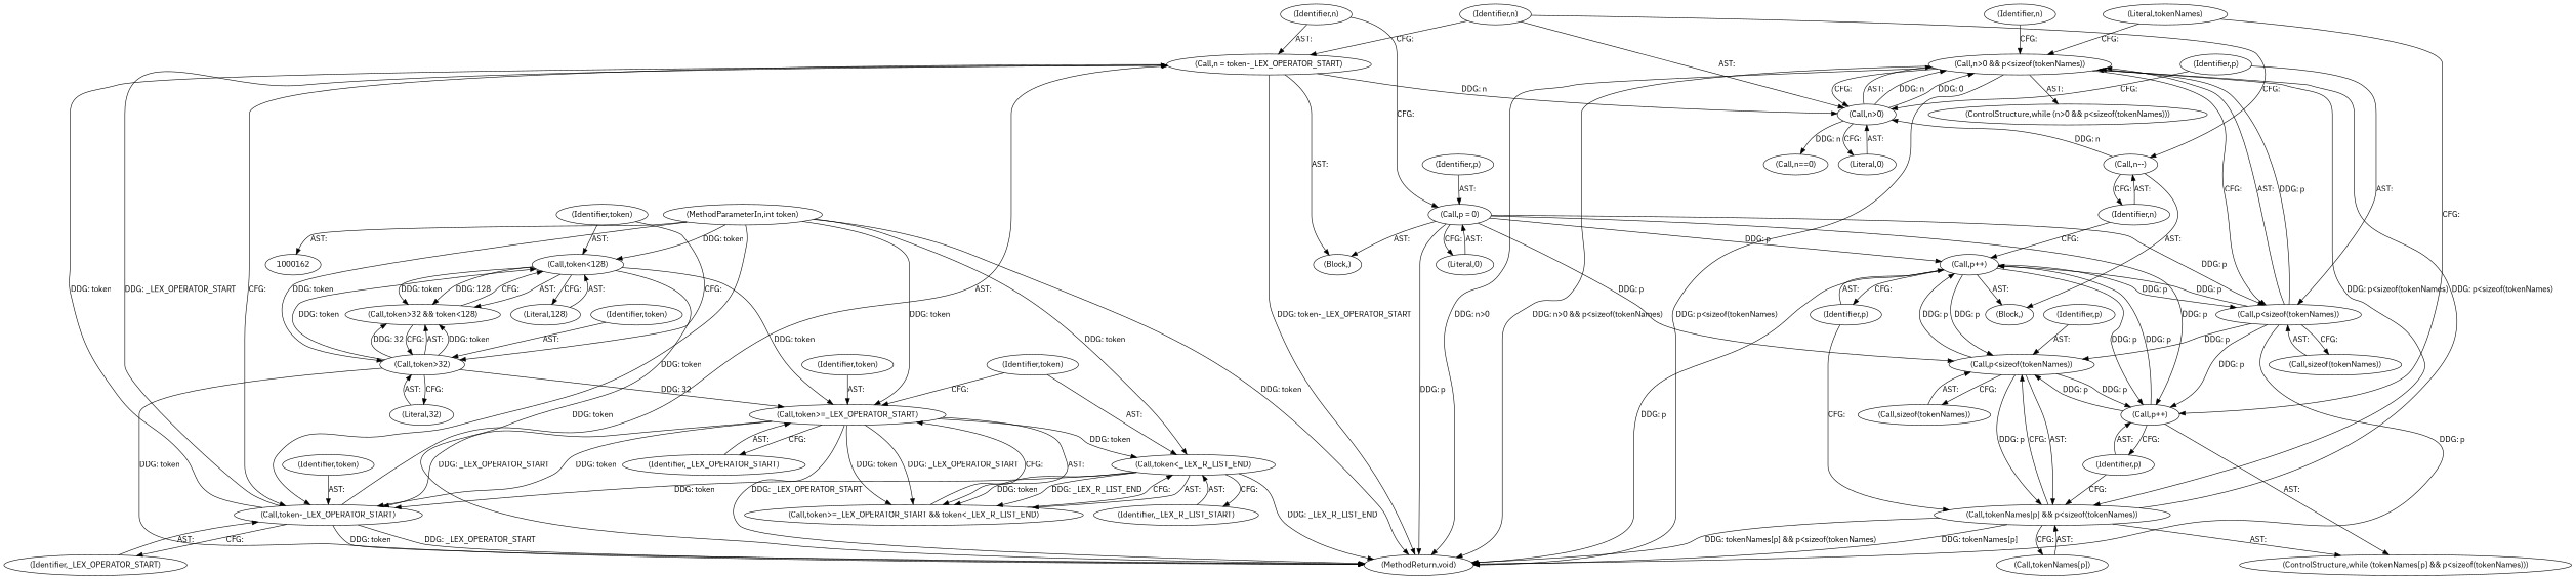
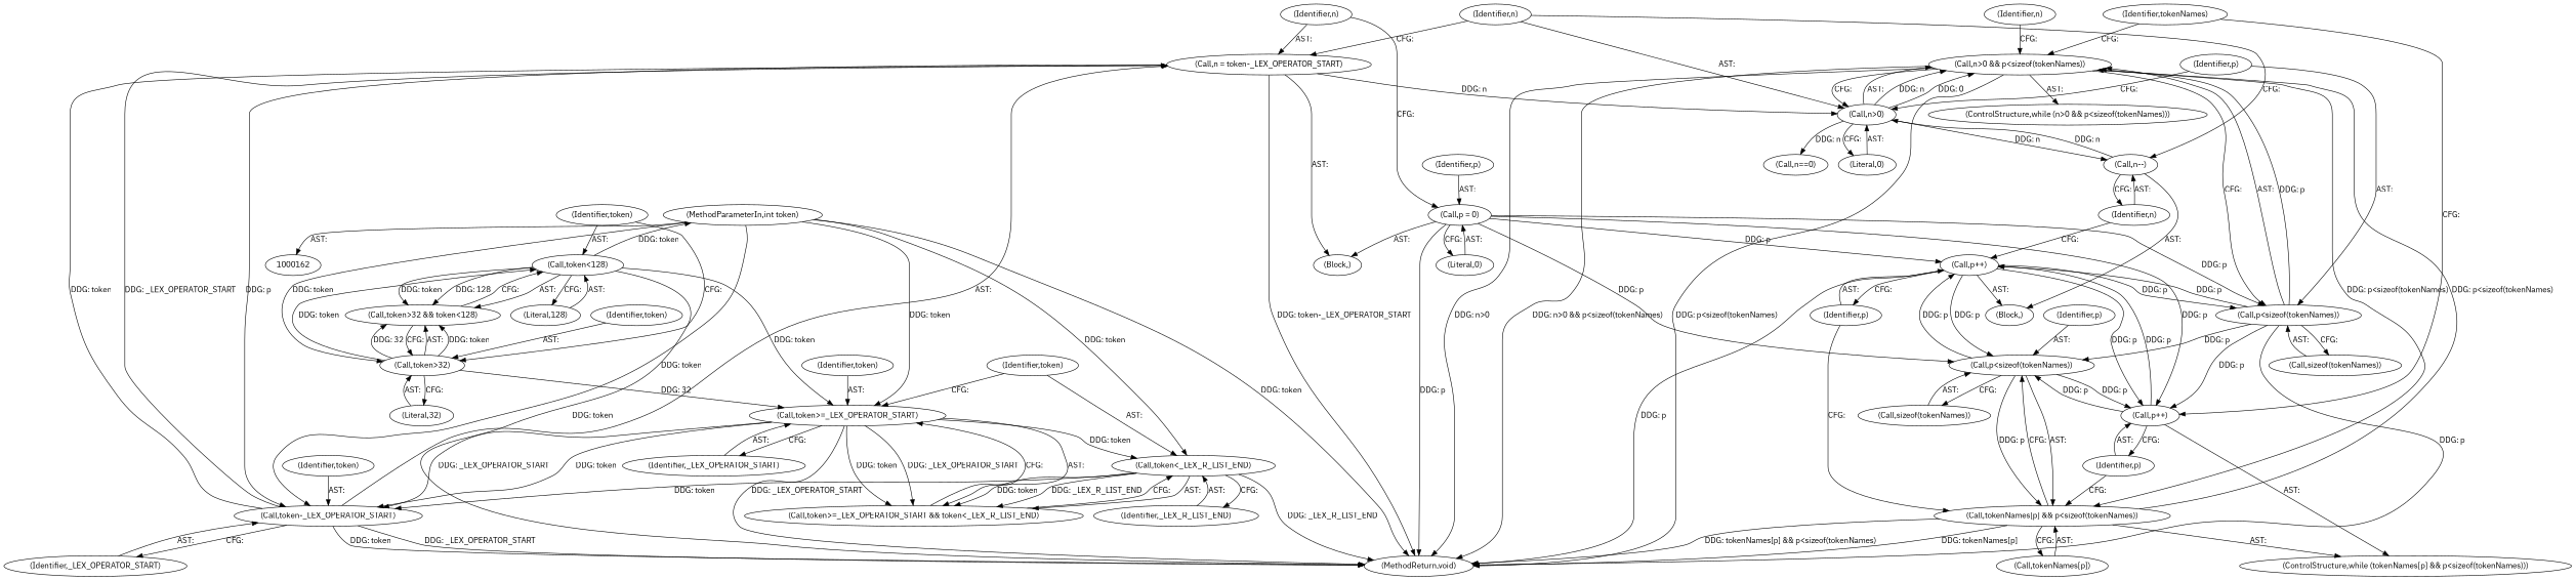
  digraph {
    fontname="IBM Plex Sans"
    node [fontname="IBM Plex Sans"]
    edge [fontname="IBM Plex Sans"]
    n1 [label="(Call,n>0 && p<sizeof(tokenNames))"]
    n2 [label="(Call,n>0)"]
    n3 [label="(Call,p<sizeof(tokenNames))"]
    n4 [label="(Call,tokenNames[p] && p<sizeof(tokenNames))"]
    n5 [label="(ControlStructure,while (n>0 && p<sizeof(tokenNames)))"]
    n6 [label="(MethodReturn,void)"]
    n7 [label="(Call,n--)"]
    n8 [label="(Literal,0)"]
    n9 [label="(Call,n==0)"]
    n10 [label="(Call,p++)"]
    n11 [label="(Call,p++)"]
    n12 [label="(Call,p<sizeof(tokenNames))"]
    n13 [label="(Call,sizeof(tokenNames))"]
    n14 [label="(ControlStructure,while (tokenNames[p] && p<sizeof(tokenNames)))"]
    n15 [label="(Call,tokenNames[p])"]
    n16 [label="(Block,)"]
    n17 [label="(Identifier,n)"]
    n18 [label="(Call,n = token-_LEX_OPERATOR_START)"]
    n19 [label="(Call,token-_LEX_OPERATOR_START)"]
    n20 [label="(Block,)"]
    n21 [label="(Identifier,_LEX_OPERATOR_START)"]
    n22 [label="(Call,token>=_LEX_OPERATOR_START)"]
    n23 [label="(Call,token<_LEX_R_LIST_END)"]
    n24 [label="(Identifier,_LEX_OPERATOR_START)"]
    n25 [label="(Call,token>=_LEX_OPERATOR_START && token<_LEX_R_LIST_END)"]
-   n26 [label="(Identifier,_LEX_R_LIST_START)"]
+   n26 [label="(Identifier,_LEX_R_LIST_END)"]
    n27 [label="(Call,token<128)"]
    n28 [label="(Literal,128)"]
    n29 [label="(Call,token>32 && token<128)"]
    n30 [label="(Call,token>32)"]
    n31 [label="(Literal,32)"]
    n32 [label="(MethodParameterIn,int token)"]
    1000162
    n34 [label="(Identifier,p)"]
    n35 [label="(Identifier,p)"]
    n36 [label="(Call,sizeof(tokenNames))"]
    n37 [label="(Call,p = 0)"]
    n38 [label="(Literal,0)"]
    n39 [label="(Identifier,n)"]
-   n40 [label="(Literal,tokenNames)"]
+   n40 [label="(Identifier,tokenNames)"]
    n41 [label="(Identifier,token)"]
    n42 [label="(Identifier,p)"]
    n43 [label="(Identifier,token)"]
    n44 [label="(Identifier,n)"]
    n45 [label="(Identifier,p)"]
    n46 [label="(Identifier,p)"]
    n47 [label="(Identifier,token)"]
    n48 [label="(Identifier,token)"]
    n49 [label="(Identifier,token)"]
    n50 [label="(Identifier,n)"]
    n1 -> n2 [label="CFG: "]
    n1 -> n3 [label="CFG: "]
    n1 -> n4 [label="DDG: p<sizeof(tokenNames)"]
    n1 -> n5 [label="AST: "]
    n1 -> n6 [label="DDG: n>0"]
    n1 -> n6 [label="DDG: n>0 && p<sizeof(tokenNames)"]
    n1 -> n6 [label="DDG: p<sizeof(tokenNames)"]
    n2 -> n1 [label="AST: "]
    n2 -> n1 [label="DDG: n"]
    n2 -> n1 [label="DDG: 0"]
+   n2 -> n7 [label="DDG: n"]
    n2 -> n8 [label="CFG: "]
    n2 -> n9 [label="DDG: n"]
    n3 -> n1 [label="AST: "]
    n3 -> n1 [label="DDG: p"]
    n3 -> n6 [label="DDG: p"]
    n3 -> n10 [label="DDG: p"]
    n3 -> n11 [label="DDG: p"]
    n3 -> n12 [label="DDG: p"]
    n3 -> n13 [label="CFG: "]
    n4 -> n1 [label="DDG: p<sizeof(tokenNames)"]
    n4 -> n6 [label="DDG: tokenNames[p]"]
    n4 -> n6 [label="DDG: tokenNames[p] && p<sizeof(tokenNames)"]
    n4 -> n12 [label="CFG: "]
    n4 -> n14 [label="AST: "]
    n4 -> n15 [label="CFG: "]
    n7 -> n2 [label="DDG: n"]
    n7 -> n16 [label="AST: "]
    n7 -> n17 [label="CFG: "]
    n8 -> n2 [label="AST: "]
    n10 -> n3 [label="DDG: p"]
    n10 -> n6 [label="DDG: p"]
    n10 -> n11 [label="DDG: p"]
    n10 -> n12 [label="DDG: p"]
    n10 -> n16 [label="AST: "]
    n10 -> n34 [label="CFG: "]
    n11 -> n10 [label="DDG: p"]
    n11 -> n12 [label="DDG: p"]
    n11 -> n14 [label="AST: "]
    n11 -> n35 [label="CFG: "]
    n12 -> n4 [label="AST: "]
    n12 -> n4 [label="DDG: p"]
    n12 -> n10 [label="DDG: p"]
    n12 -> n11 [label="DDG: p"]
    n12 -> n36 [label="CFG: "]
    n13 -> n3 [label="AST: "]
    n15 -> n4 [label="AST: "]
    n17 -> n7 [label="AST: "]
    n17 -> n10 [label="CFG: "]
    n18 -> n2 [label="DDG: n"]
    n18 -> n6 [label="DDG: token-_LEX_OPERATOR_START"]
-   n18 -> n19 [label="CFG: "]
+   n18 -> n19 [label="DDG: p"]
    n18 -> n20 [label="AST: "]
    n19 -> n6 [label="DDG: _LEX_OPERATOR_START"]
    n19 -> n6 [label="DDG: token"]
    n19 -> n18 [label="AST: "]
    n19 -> n18 [label="DDG: token"]
    n19 -> n18 [label="DDG: _LEX_OPERATOR_START"]
    n19 -> n21 [label="CFG: "]
    n21 -> n19 [label="AST: "]
    n22 -> n6 [label="DDG: _LEX_OPERATOR_START"]
    n22 -> n19 [label="DDG: token"]
    n22 -> n19 [label="DDG: _LEX_OPERATOR_START"]
    n22 -> n23 [label="DDG: token"]
    n22 -> n24 [label="CFG: "]
    n22 -> n25 [label="AST: "]
    n22 -> n25 [label="DDG: token"]
    n22 -> n25 [label="DDG: _LEX_OPERATOR_START"]
    n23 -> n6 [label="DDG: _LEX_R_LIST_END"]
    n23 -> n19 [label="DDG: token"]
    n23 -> n25 [label="AST: "]
    n23 -> n25 [label="DDG: token"]
    n23 -> n25 [label="DDG: _LEX_R_LIST_END"]
    n23 -> n26 [label="CFG: "]
    n24 -> n22 [label="AST: "]
    n25 -> n22 [label="CFG: "]
    n25 -> n23 [label="CFG: "]
    n26 -> n23 [label="AST: "]
    n27 -> n6 [label="DDG: token"]
    n27 -> n22 [label="DDG: token"]
    n27 -> n28 [label="CFG: "]
    n27 -> n29 [label="AST: "]
    n27 -> n29 [label="DDG: token"]
    n27 -> n29 [label="DDG: 128"]
    n28 -> n27 [label="AST: "]
    n29 -> n27 [label="CFG: "]
    n29 -> n30 [label="CFG: "]
-   n30 -> n6 [label="DDG: token"]
    n30 -> n22 [label="DDG: 32"]
    n30 -> n27 [label="DDG: token"]
    n30 -> n29 [label="AST: "]
    n30 -> n29 [label="DDG: token"]
    n30 -> n29 [label="DDG: 32"]
    n30 -> n31 [label="CFG: "]
    n31 -> n30 [label="AST: "]
    n32 -> n6 [label="DDG: token"]
    n32 -> n19 [label="DDG: token"]
    n32 -> n22 [label="DDG: token"]
    n32 -> n23 [label="DDG: token"]
-   n32 -> n27 [label="DDG: token"]
+   n27 -> n32 [label="DDG: token"]
    n32 -> n30 [label="DDG: token"]
    n32 -> 1000162 [label="AST: "]
    n34 -> n4 [label="CFG: "]
    n34 -> n10 [label="AST: "]
    n35 -> n4 [label="CFG: "]
    n35 -> n11 [label="AST: "]
    n36 -> n12 [label="AST: "]
    n37 -> n3 [label="DDG: p"]
    n37 -> n6 [label="DDG: p"]
    n37 -> n10 [label="DDG: p"]
    n37 -> n11 [label="DDG: p"]
    n37 -> n12 [label="DDG: p"]
    n37 -> n20 [label="AST: "]
    n37 -> n38 [label="CFG: "]
    n38 -> n37 [label="AST: "]
    n39 -> n2 [label="AST: "]
    n39 -> n7 [label="CFG: "]
    n39 -> n18 [label="CFG: "]
    n40 -> n1 [label="CFG: "]
    n40 -> n11 [label="CFG: "]
    n41 -> n22 [label="AST: "]
    n42 -> n2 [label="CFG: "]
    n42 -> n3 [label="AST: "]
    n43 -> n22 [label="CFG: "]
    n43 -> n23 [label="AST: "]
    n44 -> n1 [label="CFG: "]
    n45 -> n12 [label="AST: "]
    n46 -> n37 [label="AST: "]
    n47 -> n27 [label="AST: "]
    n47 -> n30 [label="CFG: "]
    n48 -> n30 [label="AST: "]
    n49 -> n19 [label="AST: "]
    n50 -> n18 [label="AST: "]
    n50 -> n37 [label="CFG: "]
  }
